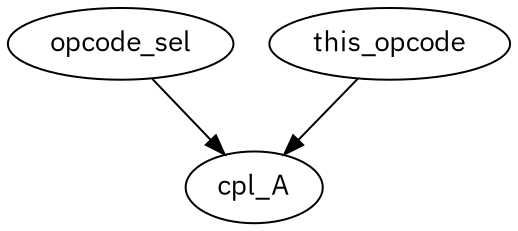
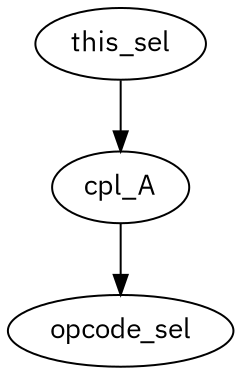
  strict digraph {
    fontname="IBM Plex Sans"
    node [fontname="IBM Plex Sans"]
    edge [fontname="IBM Plex Sans"]
    opcode_sel [complexity=2 importance=0.0828631009675 rank=0.0414315504837]
    cpl_A [complexity=0 importance=0.0361096921875 rank=0.0]
-   this_opcode [complexity=3 importance=1.3955690476 rank=0.465189682533]
-   opcode_sel -> cpl_A
+   this_opcode [complexity=3 importance=1.3955690476 rank=0.465189682533 label=this_sel]
+   cpl_A -> opcode_sel
    this_opcode -> cpl_A
  }
